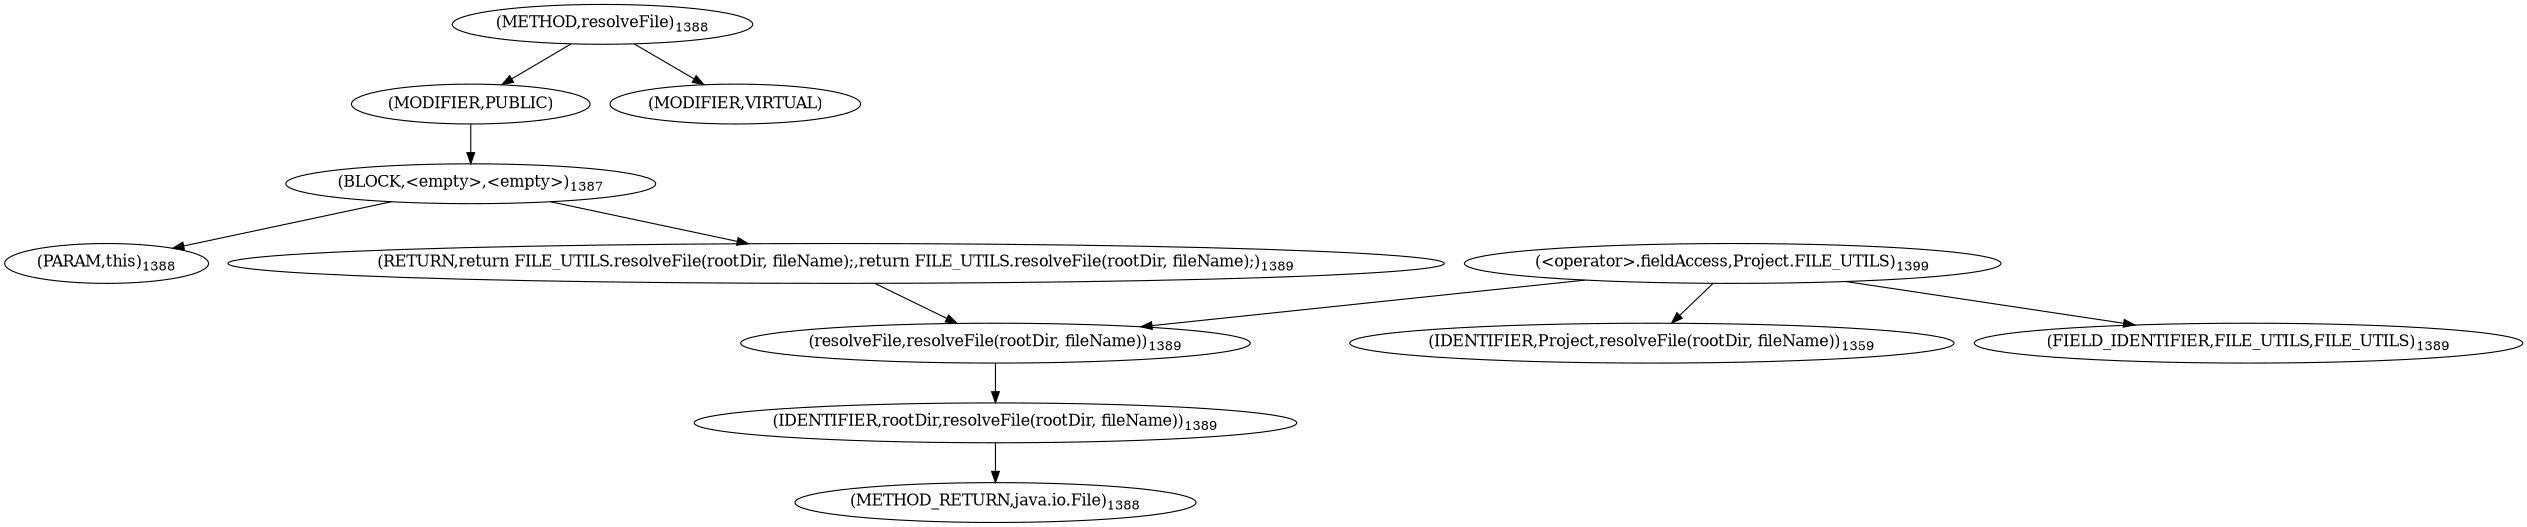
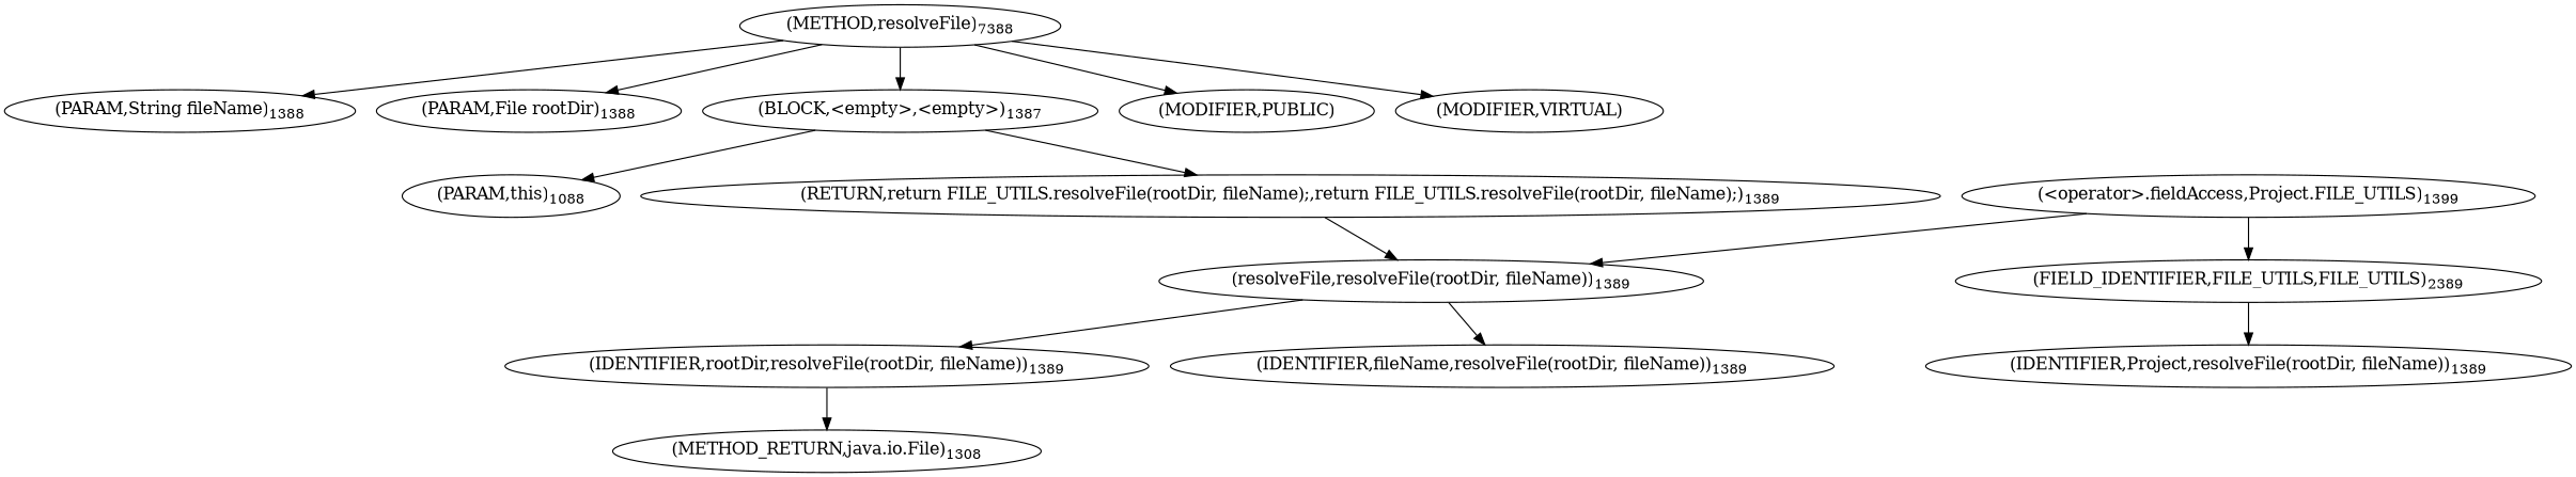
  digraph {
-   n1 [label=<(METHOD,resolveFile)<SUB>1388</SUB>>]
+   n1 [label=<(METHOD,resolveFile)<SUB>7388</SUB>>]
+   n2 [label=<(PARAM,String fileName)<SUB>1388</SUB>>]
+   n3 [label=<(PARAM,File rootDir)<SUB>1388</SUB>>]
    n4 [label=<(BLOCK,&lt;empty&gt;,&lt;empty&gt;)<SUB>1387</SUB>>]
    n5 [label=<(MODIFIER,PUBLIC)>]
    n6 [label=<(MODIFIER,VIRTUAL)>]
-   n7 [label=<(PARAM,this)<SUB>1388</SUB>>]
+   n7 [label=<(PARAM,this)<SUB>1088</SUB>>]
    n8 [label=<(RETURN,return FILE_UTILS.resolveFile(rootDir, fileName);,return FILE_UTILS.resolveFile(rootDir, fileName);)<SUB>1389</SUB>>]
-   n9 [label=<(METHOD_RETURN,java.io.File)<SUB>1388</SUB>>]
+   n9 [label=<(METHOD_RETURN,java.io.File)<SUB>1308</SUB>>]
    n10 [label=<(resolveFile,resolveFile(rootDir, fileName))<SUB>1389</SUB>>]
    n11 [label=<(IDENTIFIER,rootDir,resolveFile(rootDir, fileName))<SUB>1389</SUB>>]
+   n12 [label=<(IDENTIFIER,fileName,resolveFile(rootDir, fileName))<SUB>1389</SUB>>]
    n13 [label=<(&lt;operator&gt;.fieldAccess,Project.FILE_UTILS)<SUB>1399</SUB>>]
-   n14 [label=<(IDENTIFIER,Project,resolveFile(rootDir, fileName))<SUB>1359</SUB>>]
-   n15 [label=<(FIELD_IDENTIFIER,FILE_UTILS,FILE_UTILS)<SUB>1389</SUB>>]
-   n5 -> n4
+   n14 [label=<(IDENTIFIER,Project,resolveFile(rootDir, fileName))<SUB>1389</SUB>>]
+   n15 [label=<(FIELD_IDENTIFIER,FILE_UTILS,FILE_UTILS)<SUB>2389</SUB>>]
+   n1 -> n2
+   n1 -> n3
+   n1 -> n4
    n1 -> n5
    n1 -> n6
    n4 -> n7
    n4 -> n8
    n8 -> n10
    n10 -> n11
+   n10 -> n12
    n11 -> n9
    n13 -> n10
-   n13 -> n14
+   n15 -> n14
    n13 -> n15
  }
